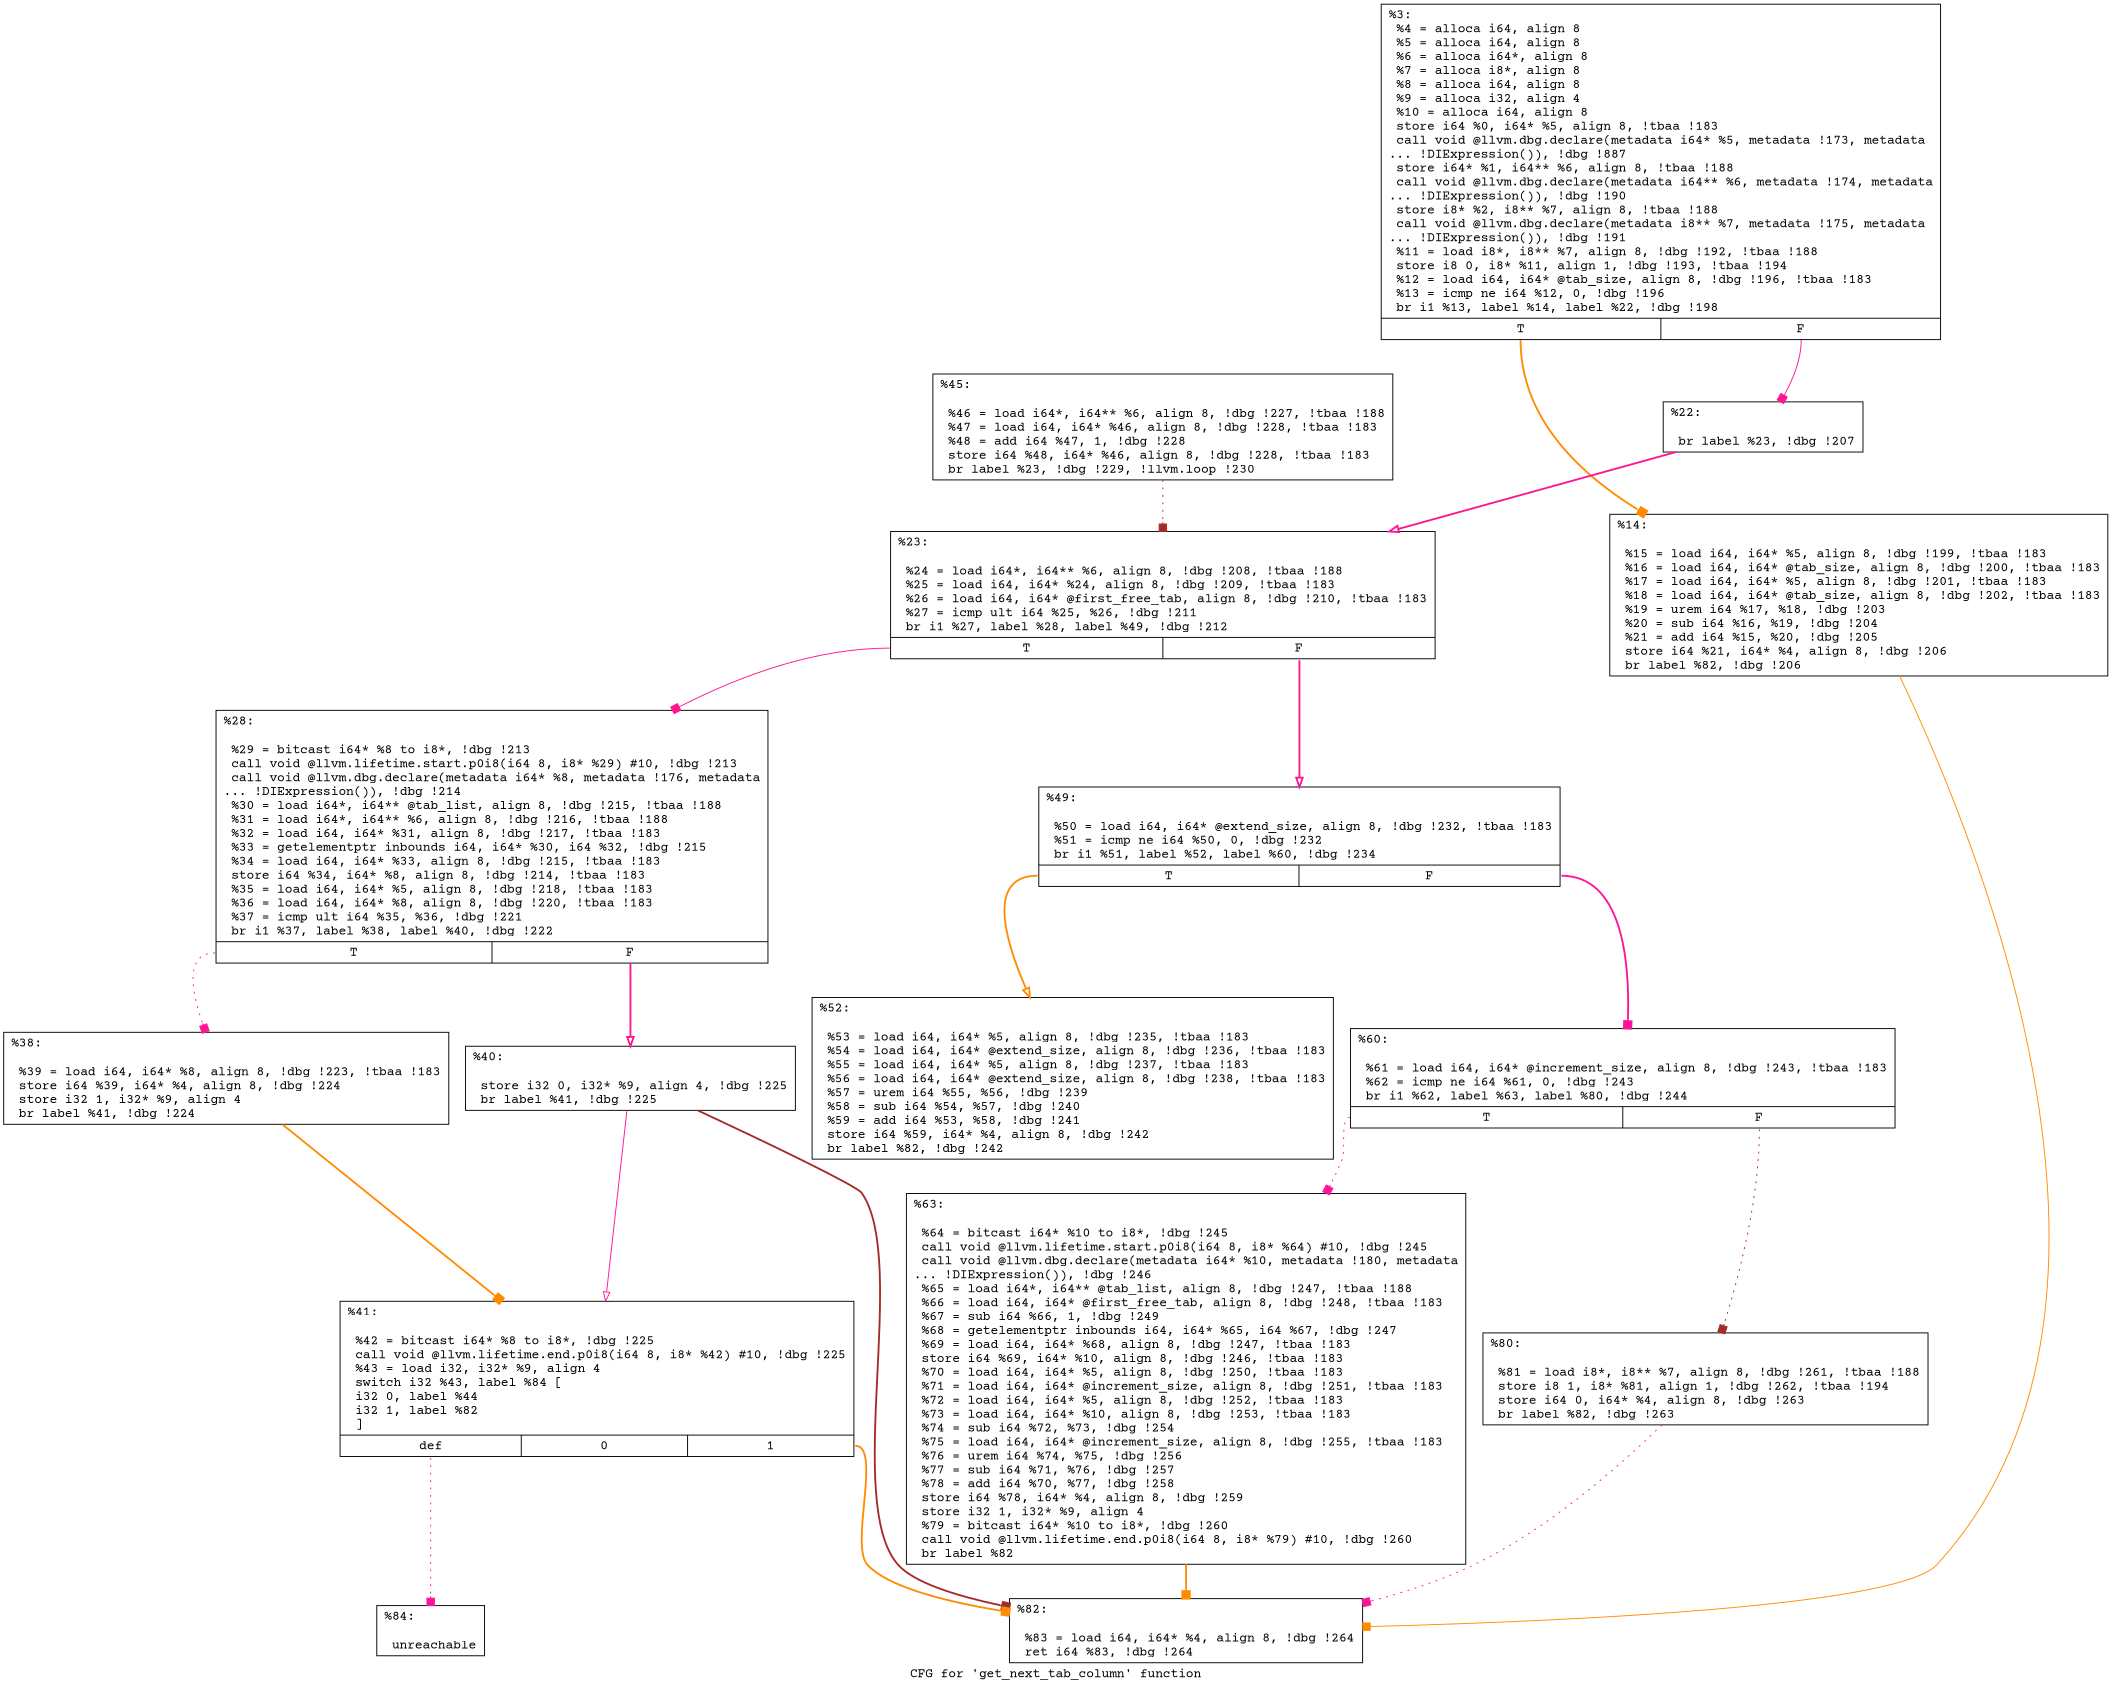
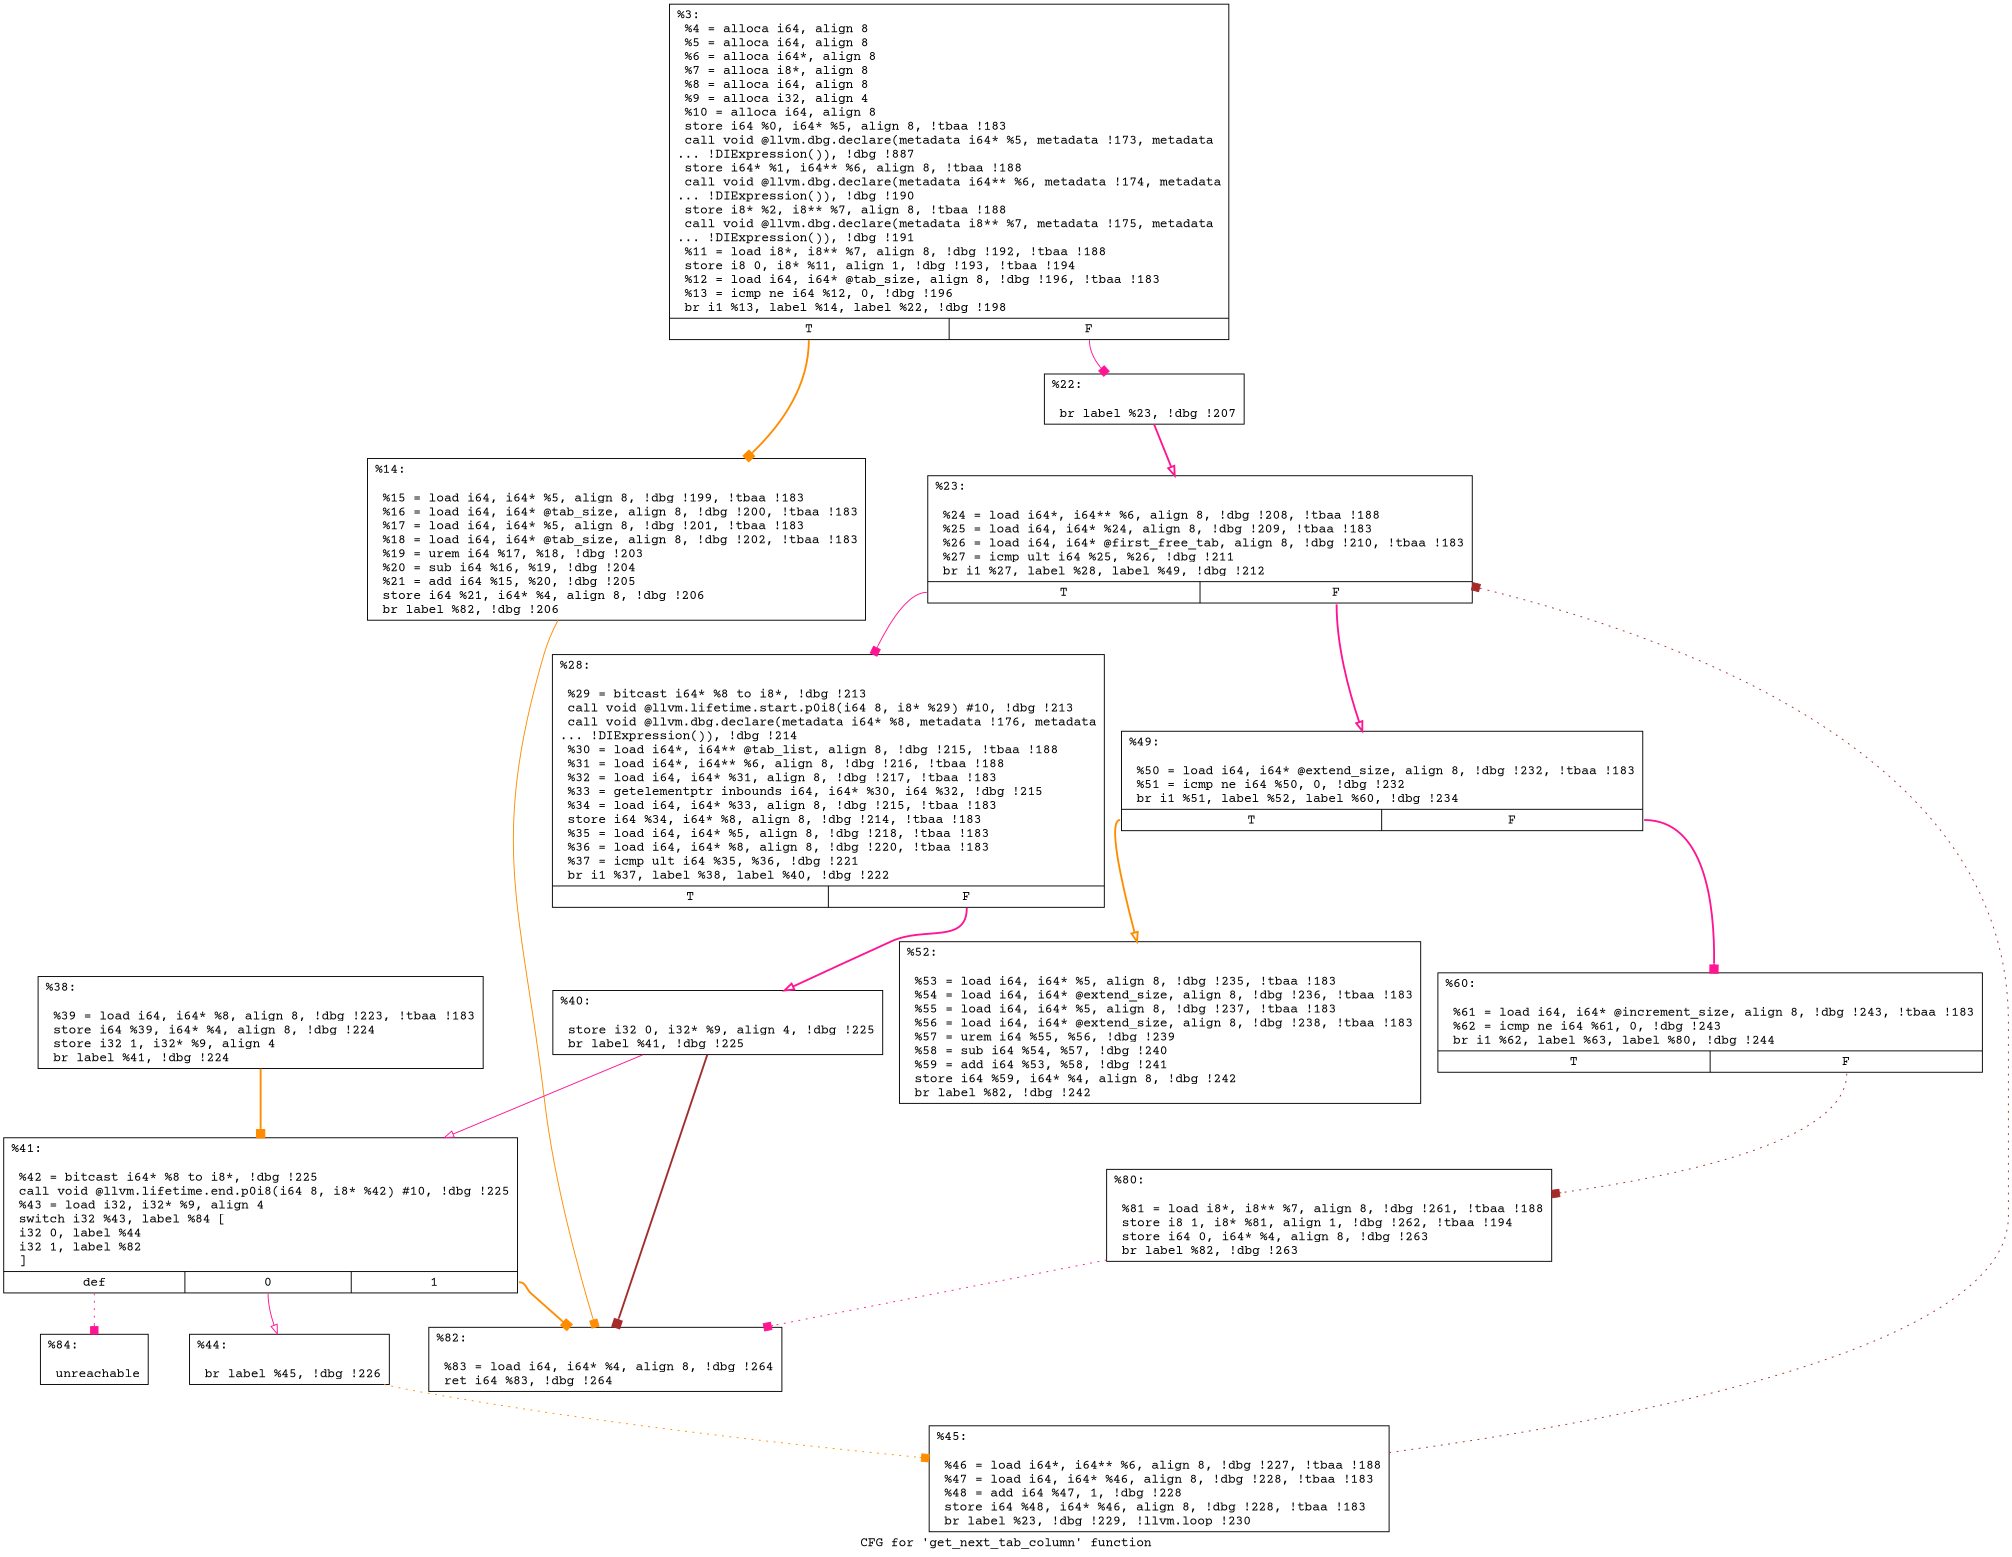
  digraph {
    fontname="Courier Prime"
    label="CFG for 'get_next_tab_column' function"
    node [fontname="Courier Prime" shape=record]
    edge [arrowhead=box color=deeppink fontname="Courier Prime" style=bold]
    n1 [label="{%3:\l  %4 = alloca i64, align 8\l  %5 = alloca i64, align 8\l  %6 = alloca i64*, align 8\l  %7 = alloca i8*, align 8\l  %8 = alloca i64, align 8\l  %9 = alloca i32, align 4\l  %10 = alloca i64, align 8\l  store i64 %0, i64* %5, align 8, !tbaa !183\l  call void @llvm.dbg.declare(metadata i64* %5, metadata !173, metadata\l... !DIExpression()), !dbg !887\l  store i64* %1, i64** %6, align 8, !tbaa !188\l  call void @llvm.dbg.declare(metadata i64** %6, metadata !174, metadata\l... !DIExpression()), !dbg !190\l  store i8* %2, i8** %7, align 8, !tbaa !188\l  call void @llvm.dbg.declare(metadata i8** %7, metadata !175, metadata\l... !DIExpression()), !dbg !191\l  %11 = load i8*, i8** %7, align 8, !dbg !192, !tbaa !188\l  store i8 0, i8* %11, align 1, !dbg !193, !tbaa !194\l  %12 = load i64, i64* @tab_size, align 8, !dbg !196, !tbaa !183\l  %13 = icmp ne i64 %12, 0, !dbg !196\l  br i1 %13, label %14, label %22, !dbg !198\l|{<s0>T|<s1>F}}"]
    n2 [label="{%14:\l\l  %15 = load i64, i64* %5, align 8, !dbg !199, !tbaa !183\l  %16 = load i64, i64* @tab_size, align 8, !dbg !200, !tbaa !183\l  %17 = load i64, i64* %5, align 8, !dbg !201, !tbaa !183\l  %18 = load i64, i64* @tab_size, align 8, !dbg !202, !tbaa !183\l  %19 = urem i64 %17, %18, !dbg !203\l  %20 = sub i64 %16, %19, !dbg !204\l  %21 = add i64 %15, %20, !dbg !205\l  store i64 %21, i64* %4, align 8, !dbg !206\l  br label %82, !dbg !206\l}"]
    n3 [label="{%22:\l\l  br label %23, !dbg !207\l}"]
    n4 [label="{%82:\l\l  %83 = load i64, i64* %4, align 8, !dbg !264\l  ret i64 %83, !dbg !264\l}"]
    n5 [label="{%23:\l\l  %24 = load i64*, i64** %6, align 8, !dbg !208, !tbaa !188\l  %25 = load i64, i64* %24, align 8, !dbg !209, !tbaa !183\l  %26 = load i64, i64* @first_free_tab, align 8, !dbg !210, !tbaa !183\l  %27 = icmp ult i64 %25, %26, !dbg !211\l  br i1 %27, label %28, label %49, !dbg !212\l|{<s0>T|<s1>F}}"]
    n6 [label="{%28:\l\l  %29 = bitcast i64* %8 to i8*, !dbg !213\l  call void @llvm.lifetime.start.p0i8(i64 8, i8* %29) #10, !dbg !213\l  call void @llvm.dbg.declare(metadata i64* %8, metadata !176, metadata\l... !DIExpression()), !dbg !214\l  %30 = load i64*, i64** @tab_list, align 8, !dbg !215, !tbaa !188\l  %31 = load i64*, i64** %6, align 8, !dbg !216, !tbaa !188\l  %32 = load i64, i64* %31, align 8, !dbg !217, !tbaa !183\l  %33 = getelementptr inbounds i64, i64* %30, i64 %32, !dbg !215\l  %34 = load i64, i64* %33, align 8, !dbg !215, !tbaa !183\l  store i64 %34, i64* %8, align 8, !dbg !214, !tbaa !183\l  %35 = load i64, i64* %5, align 8, !dbg !218, !tbaa !183\l  %36 = load i64, i64* %8, align 8, !dbg !220, !tbaa !183\l  %37 = icmp ult i64 %35, %36, !dbg !221\l  br i1 %37, label %38, label %40, !dbg !222\l|{<s0>T|<s1>F}}"]
    n7 [label="{%49:\l\l  %50 = load i64, i64* @extend_size, align 8, !dbg !232, !tbaa !183\l  %51 = icmp ne i64 %50, 0, !dbg !232\l  br i1 %51, label %52, label %60, !dbg !234\l|{<s0>T|<s1>F}}"]
    n8 [label="{%38:\l\l  %39 = load i64, i64* %8, align 8, !dbg !223, !tbaa !183\l  store i64 %39, i64* %4, align 8, !dbg !224\l  store i32 1, i32* %9, align 4\l  br label %41, !dbg !224\l}"]
    n9 [label="{%40:\l\l  store i32 0, i32* %9, align 4, !dbg !225\l  br label %41, !dbg !225\l}"]
    n10 [label="{%52:\l\l  %53 = load i64, i64* %5, align 8, !dbg !235, !tbaa !183\l  %54 = load i64, i64* @extend_size, align 8, !dbg !236, !tbaa !183\l  %55 = load i64, i64* %5, align 8, !dbg !237, !tbaa !183\l  %56 = load i64, i64* @extend_size, align 8, !dbg !238, !tbaa !183\l  %57 = urem i64 %55, %56, !dbg !239\l  %58 = sub i64 %54, %57, !dbg !240\l  %59 = add i64 %53, %58, !dbg !241\l  store i64 %59, i64* %4, align 8, !dbg !242\l  br label %82, !dbg !242\l}"]
    n11 [label="{%60:\l\l  %61 = load i64, i64* @increment_size, align 8, !dbg !243, !tbaa !183\l  %62 = icmp ne i64 %61, 0, !dbg !243\l  br i1 %62, label %63, label %80, !dbg !244\l|{<s0>T|<s1>F}}"]
    n12 [label="{%41:\l\l  %42 = bitcast i64* %8 to i8*, !dbg !225\l  call void @llvm.lifetime.end.p0i8(i64 8, i8* %42) #10, !dbg !225\l  %43 = load i32, i32* %9, align 4\l  switch i32 %43, label %84 [\l    i32 0, label %44\l    i32 1, label %82\l  ]\l|{<s0>def|<s1>0|<s2>1}}"]
-   n13 [label="{%63:\l\l  %64 = bitcast i64* %10 to i8*, !dbg !245\l  call void @llvm.lifetime.start.p0i8(i64 8, i8* %64) #10, !dbg !245\l  call void @llvm.dbg.declare(metadata i64* %10, metadata !180, metadata\l... !DIExpression()), !dbg !246\l  %65 = load i64*, i64** @tab_list, align 8, !dbg !247, !tbaa !188\l  %66 = load i64, i64* @first_free_tab, align 8, !dbg !248, !tbaa !183\l  %67 = sub i64 %66, 1, !dbg !249\l  %68 = getelementptr inbounds i64, i64* %65, i64 %67, !dbg !247\l  %69 = load i64, i64* %68, align 8, !dbg !247, !tbaa !183\l  store i64 %69, i64* %10, align 8, !dbg !246, !tbaa !183\l  %70 = load i64, i64* %5, align 8, !dbg !250, !tbaa !183\l  %71 = load i64, i64* @increment_size, align 8, !dbg !251, !tbaa !183\l  %72 = load i64, i64* %5, align 8, !dbg !252, !tbaa !183\l  %73 = load i64, i64* %10, align 8, !dbg !253, !tbaa !183\l  %74 = sub i64 %72, %73, !dbg !254\l  %75 = load i64, i64* @increment_size, align 8, !dbg !255, !tbaa !183\l  %76 = urem i64 %74, %75, !dbg !256\l  %77 = sub i64 %71, %76, !dbg !257\l  %78 = add i64 %70, %77, !dbg !258\l  store i64 %78, i64* %4, align 8, !dbg !259\l  store i32 1, i32* %9, align 4\l  %79 = bitcast i64* %10 to i8*, !dbg !260\l  call void @llvm.lifetime.end.p0i8(i64 8, i8* %79) #10, !dbg !260\l  br label %82\l}"]
    n14 [label="{%80:\l\l  %81 = load i8*, i8** %7, align 8, !dbg !261, !tbaa !188\l  store i8 1, i8* %81, align 1, !dbg !262, !tbaa !194\l  store i64 0, i64* %4, align 8, !dbg !263\l  br label %82, !dbg !263\l}"]
    n15 [label="{%84:\l\l  unreachable\l}"]
+   n16 [label="{%44:\l\l  br label %45, !dbg !226\l}"]
    n17 [label="{%45:\l\l  %46 = load i64*, i64** %6, align 8, !dbg !227, !tbaa !188\l  %47 = load i64, i64* %46, align 8, !dbg !228, !tbaa !183\l  %48 = add i64 %47, 1, !dbg !228\l  store i64 %48, i64* %46, align 8, !dbg !228, !tbaa !183\l  br label %23, !dbg !229, !llvm.loop !230\l}"]
    n1 -> n2 [color=darkorange tailport=s0]
    n1 -> n3 [style=solid tailport=s1]
    n2 -> n4 [color=darkorange style=solid]
    n3 -> n5 [arrowhead=onormal]
    n5 -> n6 [style=solid tailport=s0]
    n5 -> n7 [arrowhead=onormal tailport=s1]
-   n6 -> n8 [style=dotted tailport=s0]
    n6 -> n9 [arrowhead=onormal tailport=s1]
    n7 -> n10 [arrowhead=onormal color=darkorange tailport=s0]
    n7 -> n11 [tailport=s1]
    n8 -> n12 [color=darkorange]
    n9 -> n4 [color=brown]
    n9 -> n12 [arrowhead=onormal style=solid]
-   n11 -> n13 [style=dotted tailport=s0]
    n11 -> n14 [color=brown style=dotted tailport=s1]
    n12 -> n4 [color=darkorange tailport=s2]
    n12 -> n15 [style=dotted tailport=s0]
-   n13 -> n4 [color=darkorange]
+   n12 -> n16 [arrowhead=onormal style=solid tailport=s1]
    n14 -> n4 [style=dotted]
+   n16 -> n17 [color=darkorange style=dotted]
    n17 -> n5 [color=brown style=dotted]
  }
